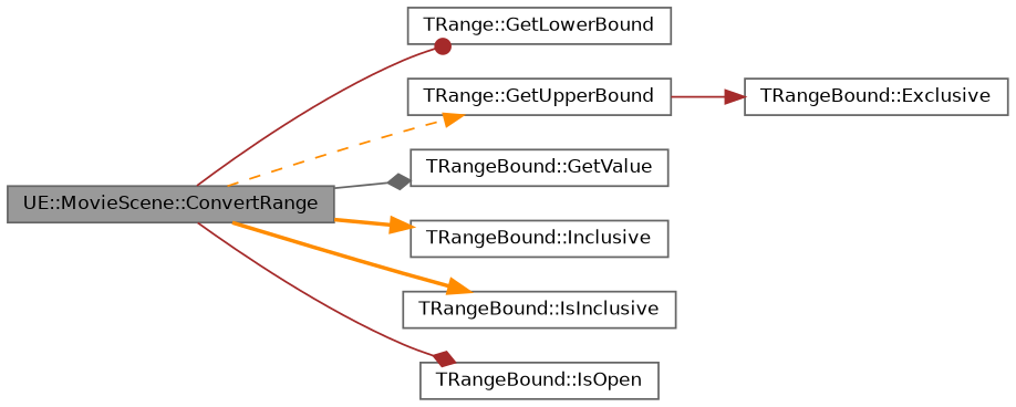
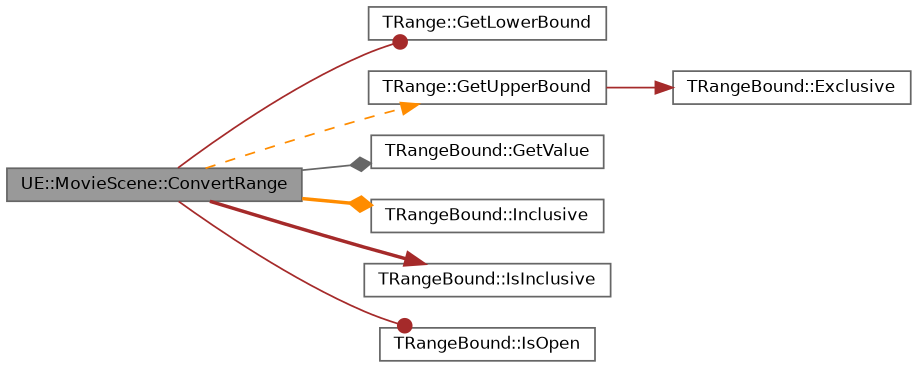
  digraph {
    rankdir=LR
    node [color=grey40 fillcolor=white fontname=Helvetica fontsize=10 shape=box style=filled]
    edge [arrowhead=normal color=brown fontname=Helvetica fontsize=10 labelfontname=Helvetica labelfontsize=10 style=solid]
    n1 [color=gray40 fillcolor=grey60 fontcolor=black height=0.2 label="UE::MovieScene::ConvertRange" width=0.4]
    n2 [height=0.2 label="TRange::GetLowerBound" width=0.4]
    n3 [height=0.2 label="TRange::GetUpperBound" width=0.4]
    n4 [height=0.2 label="TRangeBound::GetValue" width=0.4]
    n5 [height=0.2 label="TRangeBound::Inclusive" width=0.4]
    n6 [height=0.2 label="TRangeBound::IsInclusive" width=0.4]
    n7 [height=0.2 label="TRangeBound::IsOpen" width=0.4]
    n8 [height=0.2 label="TRangeBound::Exclusive" width=0.4]
    n1 -> n2 [arrowhead=dot]
    n1 -> n3 [color=darkorange style=dashed]
    n1 -> n4 [arrowhead=diamond color=gray40]
-   n1 -> n5 [color=darkorange style=bold]
-   n1 -> n6 [color=darkorange style=bold]
-   n1 -> n7 [arrowhead=diamond]
+   n1 -> n5 [arrowhead=diamond color=darkorange style=bold]
+   n1 -> n6 [style=bold]
+   n1 -> n7 [arrowhead=dot]
    n3 -> n8
  }
